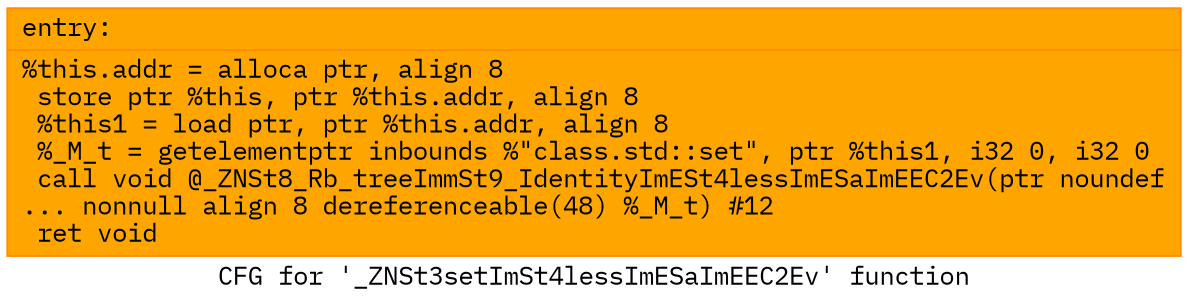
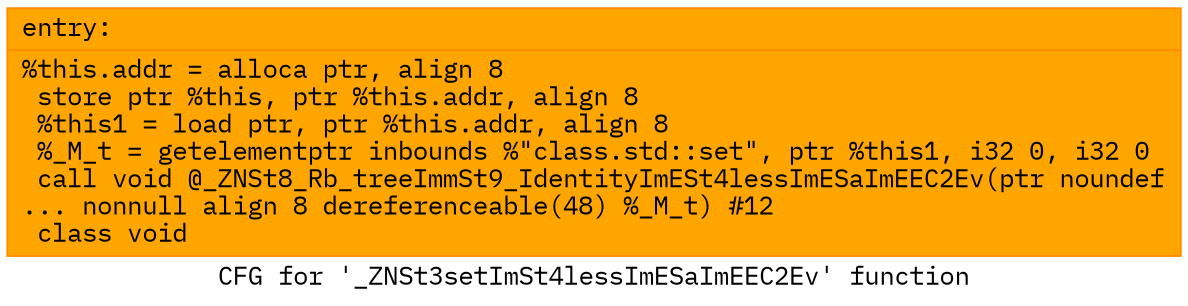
  digraph {
    label="CFG for '_ZNSt3setImSt4lessImESaImEEC2Ev' function"
    fontname="IBM Plex Mono"
-   n1 [color=darkorange fillcolor=orange fontname="IBM Plex Mono" label="{entry:\l|  %this.addr = alloca ptr, align 8\l  store ptr %this, ptr %this.addr, align 8\l  %this1 = load ptr, ptr %this.addr, align 8\l  %_M_t = getelementptr inbounds %\"class.std::set\", ptr %this1, i32 0, i32 0\l  call void @_ZNSt8_Rb_treeImmSt9_IdentityImESt4lessImESaImEEC2Ev(ptr noundef\l... nonnull align 8 dereferenceable(48) %_M_t) #12\l  ret void\l}" shape=record style=filled]
+   n1 [color=darkorange fillcolor=orange fontname="IBM Plex Mono" label="{entry:\l|  %this.addr = alloca ptr, align 8\l  store ptr %this, ptr %this.addr, align 8\l  %this1 = load ptr, ptr %this.addr, align 8\l  %_M_t = getelementptr inbounds %\"class.std::set\", ptr %this1, i32 0, i32 0\l  call void @_ZNSt8_Rb_treeImmSt9_IdentityImESt4lessImESaImEEC2Ev(ptr noundef\l... nonnull align 8 dereferenceable(48) %_M_t) #12\l  class void\l}" shape=record style=filled]
  }
